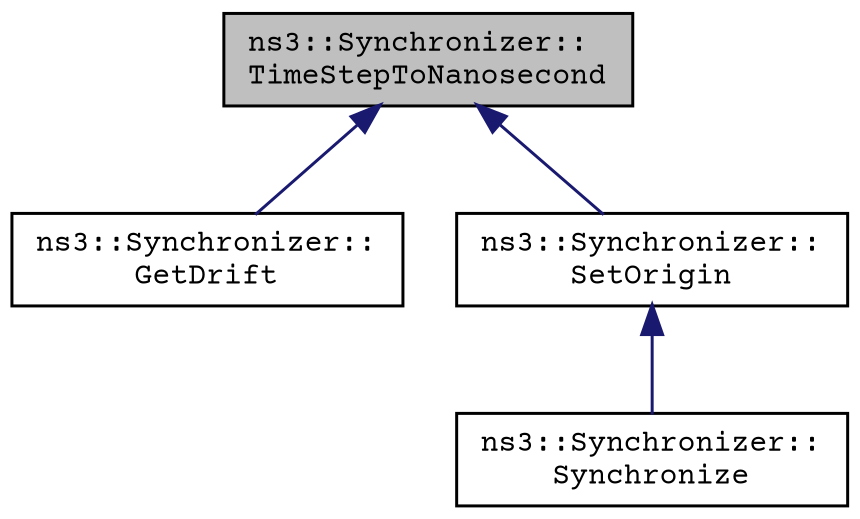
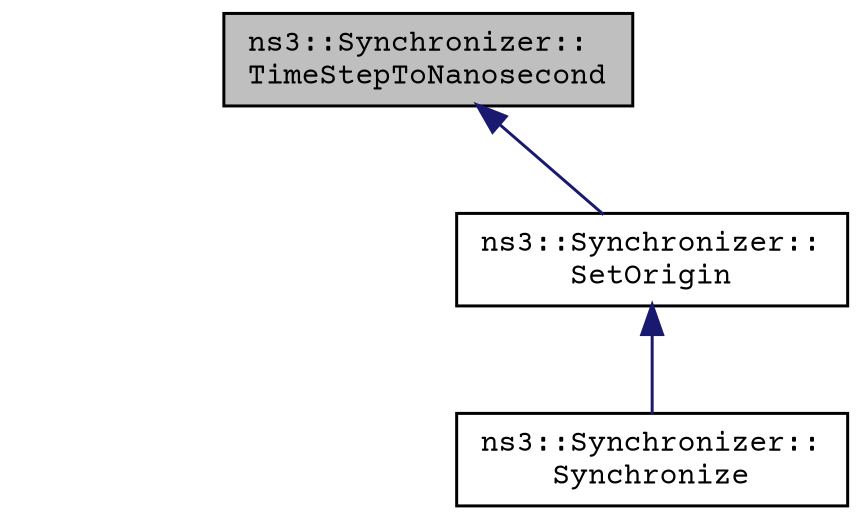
  digraph {
    fontname="Courier Prime"
    rankdir=TB
    node [color=black fillcolor=white fontname="Courier Prime" fontsize=10 shape=record style=filled]
    edge [color=midnightblue dir=back fontname="Courier Prime" fontsize=10 labelfontname=Helvetica labelfontsize=10 style=solid]
    n1 [fillcolor=grey75 fontcolor=black height=0.2 label="ns3::Synchronizer::\lTimeStepToNanosecond" width=0.4]
-   n2 [height=0.2 label="ns3::Synchronizer::\lGetDrift" width=0.4]
    n3 [height=0.2 label="ns3::Synchronizer::\lSetOrigin" width=0.4]
    n4 [height=0.2 label="ns3::Synchronizer::\lSynchronize" width=0.4]
-   n1 -> n2
    n1 -> n3
    n3 -> n4
  }
